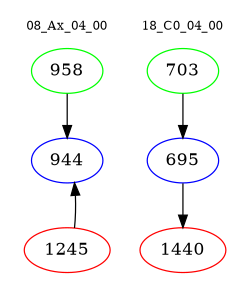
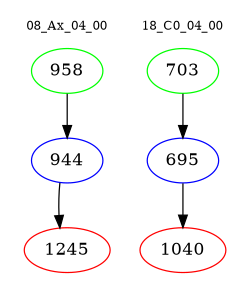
  digraph {
    node [color=green]
    edge [color=black]
    n1 [label=958]
    n2 [color=blue label=944]
    n3 [color=red label=1245]
    n4 [label=703]
    n5 [color=blue label=695]
-   n6 [color=red label=1440]
+   n6 [color=red label=1040]
    subgraph cluster_1 {
      color=white
      fontsize=10
      label="08_Ax_04_00"
      n1
      n2
      n3
    }
    subgraph cluster_2 {
      color=white
      fontsize=10
      label="18_C0_04_00"
      n4
      n5
      n6
    }
    n1 -> n2
-   n3 -> n2
+   n2 -> n3
    n4 -> n5
    n5 -> n6
  }
